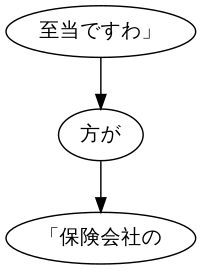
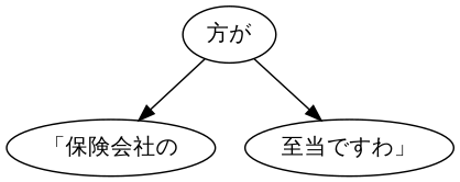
  digraph {
    fontname=Merriweather
    node [fontname=Merriweather]
    edge [fontname=Merriweather]
    n1 [label="「保険会社の"]
    n2 [label="方が"]
    n3 [label="至当ですわ」"]
    n2 -> n1
-   n3 -> n2
+   n2 -> n3
  }
